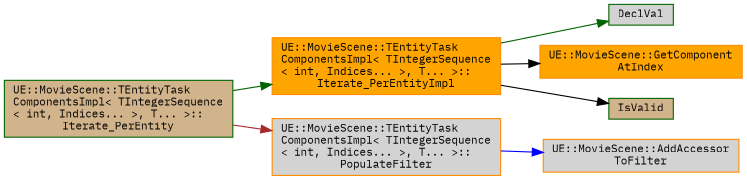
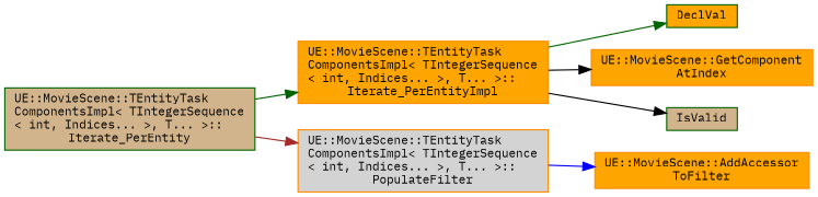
  digraph {
    fontname="IBM Plex Mono"
    rankdir=LR
    node [color=darkorange fillcolor=orange fontname="IBM Plex Mono" fontsize=10 shape=box style=filled]
    edge [color=darkgreen fontname="IBM Plex Mono" fontsize=10 labelfontname=Helvetica labelfontsize=10 style=solid]
    n1 [color=darkgreen fillcolor=tan fontcolor=black height=0.2 label="UE::MovieScene::TEntityTask\lComponentsImpl\< TIntegerSequence\l\< int, Indices... \>, T... \>::\lIterate_PerEntity" width=0.4]
    n2 [height=0.2 label="UE::MovieScene::TEntityTask\lComponentsImpl\< TIntegerSequence\l\< int, Indices... \>, T... \>::\lIterate_PerEntityImpl" width=0.4]
    n3 [fillcolor=lightgrey height=0.2 label="UE::MovieScene::TEntityTask\lComponentsImpl\< TIntegerSequence\l\< int, Indices... \>, T... \>::\lPopulateFilter" width=0.4]
-   n4 [color=darkgreen fillcolor=lightgrey height=0.2 label=DeclVal width=0.4]
+   n4 [color=darkgreen height=0.2 label=DeclVal width=0.4]
    n5 [height=0.2 label="UE::MovieScene::GetComponent\lAtIndex" width=0.4]
    n6 [color=darkgreen fillcolor=tan height=0.2 label=IsValid width=0.4]
-   n7 [fillcolor=lightgrey height=0.2 label="UE::MovieScene::AddAccessor\lToFilter" width=0.4]
+   n7 [height=0.2 label="UE::MovieScene::AddAccessor\lToFilter" width=0.4]
    n1 -> n2
    n1 -> n3 [color=brown]
    n2 -> n4
    n2 -> n5 [color=black]
    n2 -> n6 [color=black]
    n3 -> n7 [color=blue]
  }
